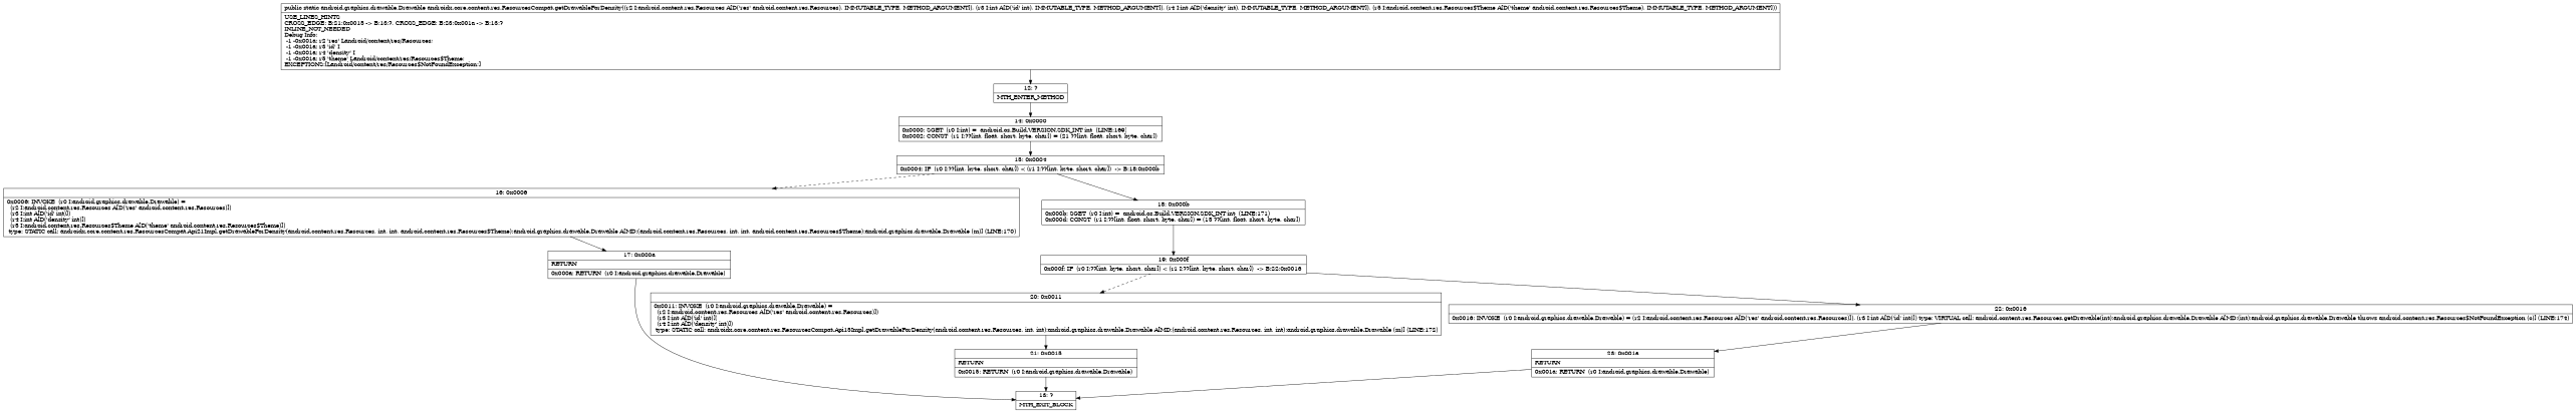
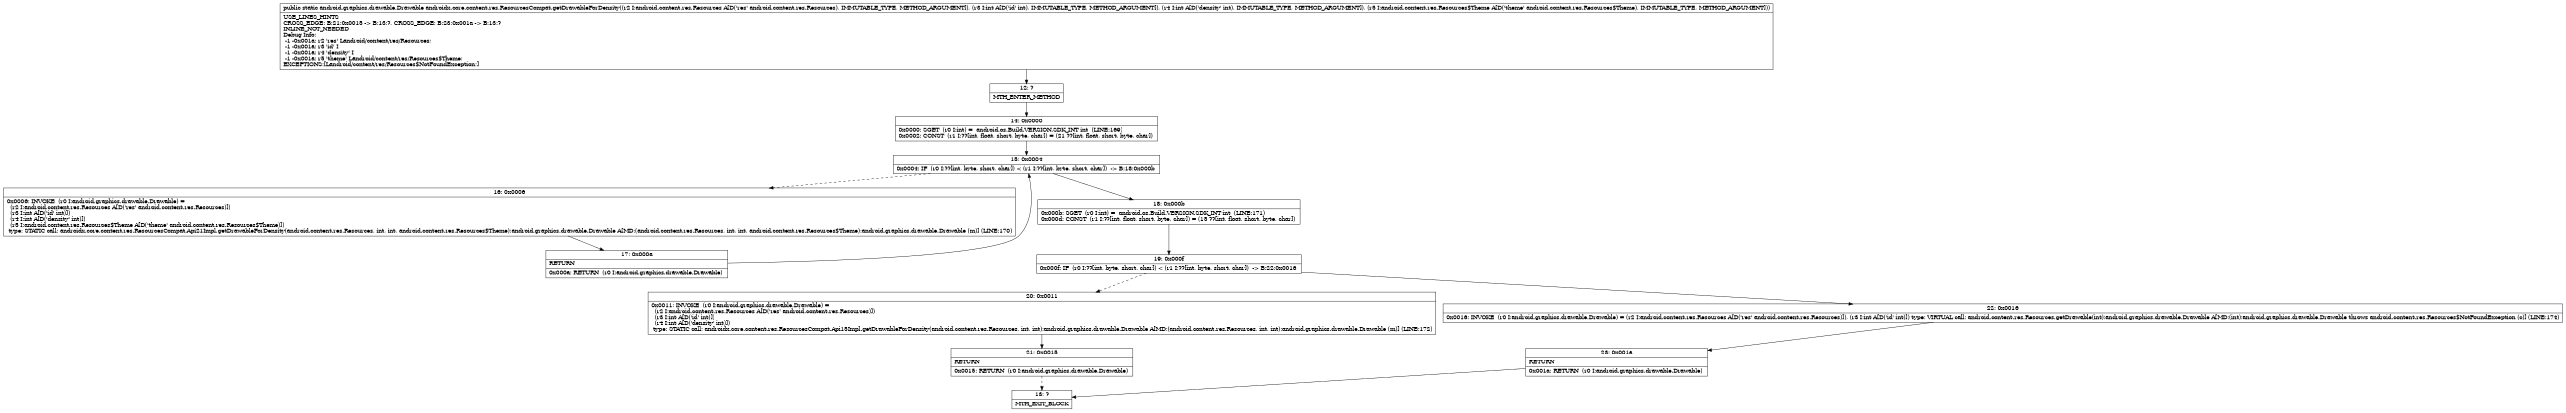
  digraph {
    node [shape=record]
    n1 [label="{12\:\ ?|MTH_ENTER_METHOD\l}"]
    n2 [label="{14\:\ 0x0000|0x0000: SGET  (r0 I:int) =  android.os.Build.VERSION.SDK_INT int  (LINE:169)\l0x0002: CONST  (r1 I:??[int, float, short, byte, char]) = (21 ??[int, float, short, byte, char]) \l}"]
    n3 [label="{15\:\ 0x0004|0x0004: IF  (r0 I:??[int, byte, short, char]) \< (r1 I:??[int, byte, short, char])  \-\> B:18:0x000b \l}"]
    n4 [label="{16\:\ 0x0006|0x0006: INVOKE  (r0 I:android.graphics.drawable.Drawable) = \l  (r2 I:android.content.res.Resources A[D('res' android.content.res.Resources)])\l  (r3 I:int A[D('id' int)])\l  (r4 I:int A[D('density' int)])\l  (r5 I:android.content.res.Resources$Theme A[D('theme' android.content.res.Resources$Theme)])\l type: STATIC call: androidx.core.content.res.ResourcesCompat.Api21Impl.getDrawableForDensity(android.content.res.Resources, int, int, android.content.res.Resources$Theme):android.graphics.drawable.Drawable A[MD:(android.content.res.Resources, int, int, android.content.res.Resources$Theme):android.graphics.drawable.Drawable (m)] (LINE:170)\l}"]
    n5 [label="{18\:\ 0x000b|0x000b: SGET  (r0 I:int) =  android.os.Build.VERSION.SDK_INT int  (LINE:171)\l0x000d: CONST  (r1 I:??[int, float, short, byte, char]) = (15 ??[int, float, short, byte, char]) \l}"]
    n6 [label="{17\:\ 0x000a|RETURN\l|0x000a: RETURN  (r0 I:android.graphics.drawable.Drawable) \l}"]
    n7 [label="{19\:\ 0x000f|0x000f: IF  (r0 I:??[int, byte, short, char]) \< (r1 I:??[int, byte, short, char])  \-\> B:22:0x0016 \l}"]
    n8 [label="{13\:\ ?|MTH_EXIT_BLOCK\l}"]
    n9 [label="{20\:\ 0x0011|0x0011: INVOKE  (r0 I:android.graphics.drawable.Drawable) = \l  (r2 I:android.content.res.Resources A[D('res' android.content.res.Resources)])\l  (r3 I:int A[D('id' int)])\l  (r4 I:int A[D('density' int)])\l type: STATIC call: androidx.core.content.res.ResourcesCompat.Api15Impl.getDrawableForDensity(android.content.res.Resources, int, int):android.graphics.drawable.Drawable A[MD:(android.content.res.Resources, int, int):android.graphics.drawable.Drawable (m)] (LINE:172)\l}"]
    n10 [label="{22\:\ 0x0016|0x0016: INVOKE  (r0 I:android.graphics.drawable.Drawable) = (r2 I:android.content.res.Resources A[D('res' android.content.res.Resources)]), (r3 I:int A[D('id' int)]) type: VIRTUAL call: android.content.res.Resources.getDrawable(int):android.graphics.drawable.Drawable A[MD:(int):android.graphics.drawable.Drawable throws android.content.res.Resources$NotFoundException (c)] (LINE:174)\l}"]
    n11 [label="{21\:\ 0x0015|RETURN\l|0x0015: RETURN  (r0 I:android.graphics.drawable.Drawable) \l}"]
    n12 [label="{23\:\ 0x001a|RETURN\l|0x001a: RETURN  (r0 I:android.graphics.drawable.Drawable) \l}"]
    n13 [label="{public static android.graphics.drawable.Drawable androidx.core.content.res.ResourcesCompat.getDrawableForDensity((r2 I:android.content.res.Resources A[D('res' android.content.res.Resources), IMMUTABLE_TYPE, METHOD_ARGUMENT]), (r3 I:int A[D('id' int), IMMUTABLE_TYPE, METHOD_ARGUMENT]), (r4 I:int A[D('density' int), IMMUTABLE_TYPE, METHOD_ARGUMENT]), (r5 I:android.content.res.Resources$Theme A[D('theme' android.content.res.Resources$Theme), IMMUTABLE_TYPE, METHOD_ARGUMENT]))  | USE_LINES_HINTS\lCROSS_EDGE: B:21:0x0015 \-\> B:13:?, CROSS_EDGE: B:23:0x001a \-\> B:13:?\lINLINE_NOT_NEEDED\lDebug Info:\l  \-1 \-0x001a: r2 'res' Landroid\/content\/res\/Resources;\l  \-1 \-0x001a: r3 'id' I\l  \-1 \-0x001a: r4 'density' I\l  \-1 \-0x001a: r5 'theme' Landroid\/content\/res\/Resources$Theme;\lEXCEPTIONS:[Landroid\/content\/res\/Resources$NotFoundException;]\l}"]
    n1 -> n2
    n2 -> n3
    n3 -> n4 [style=dashed]
    n3 -> n5
    n4 -> n6
    n5 -> n7
-   n6 -> n8
+   n6 -> n3
    n7 -> n9 [style=dashed]
    n7 -> n10
    n9 -> n11
    n10 -> n12
-   n11 -> n8
+   n11 -> n8 [style=dashed]
    n12 -> n8
    n13 -> n1
  }
